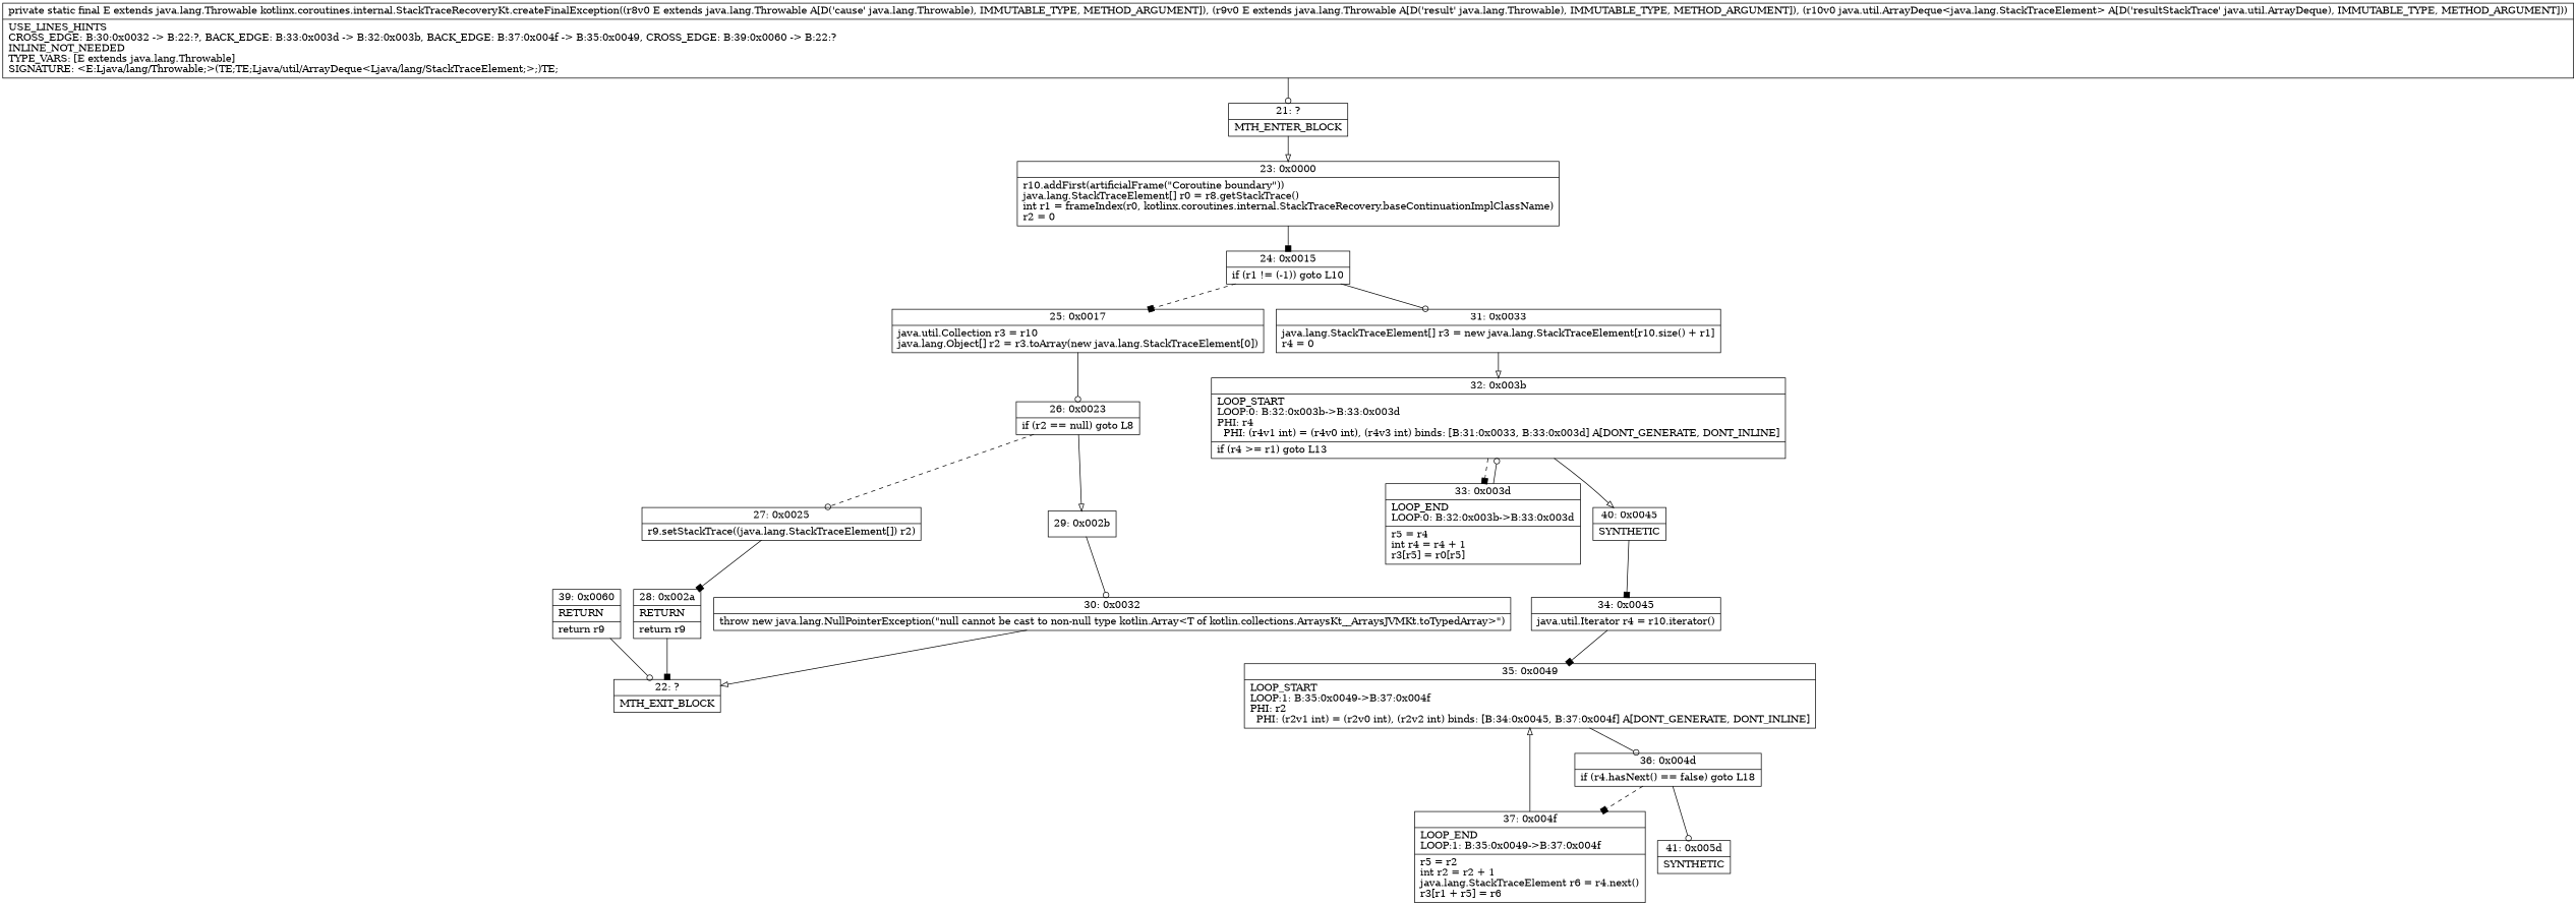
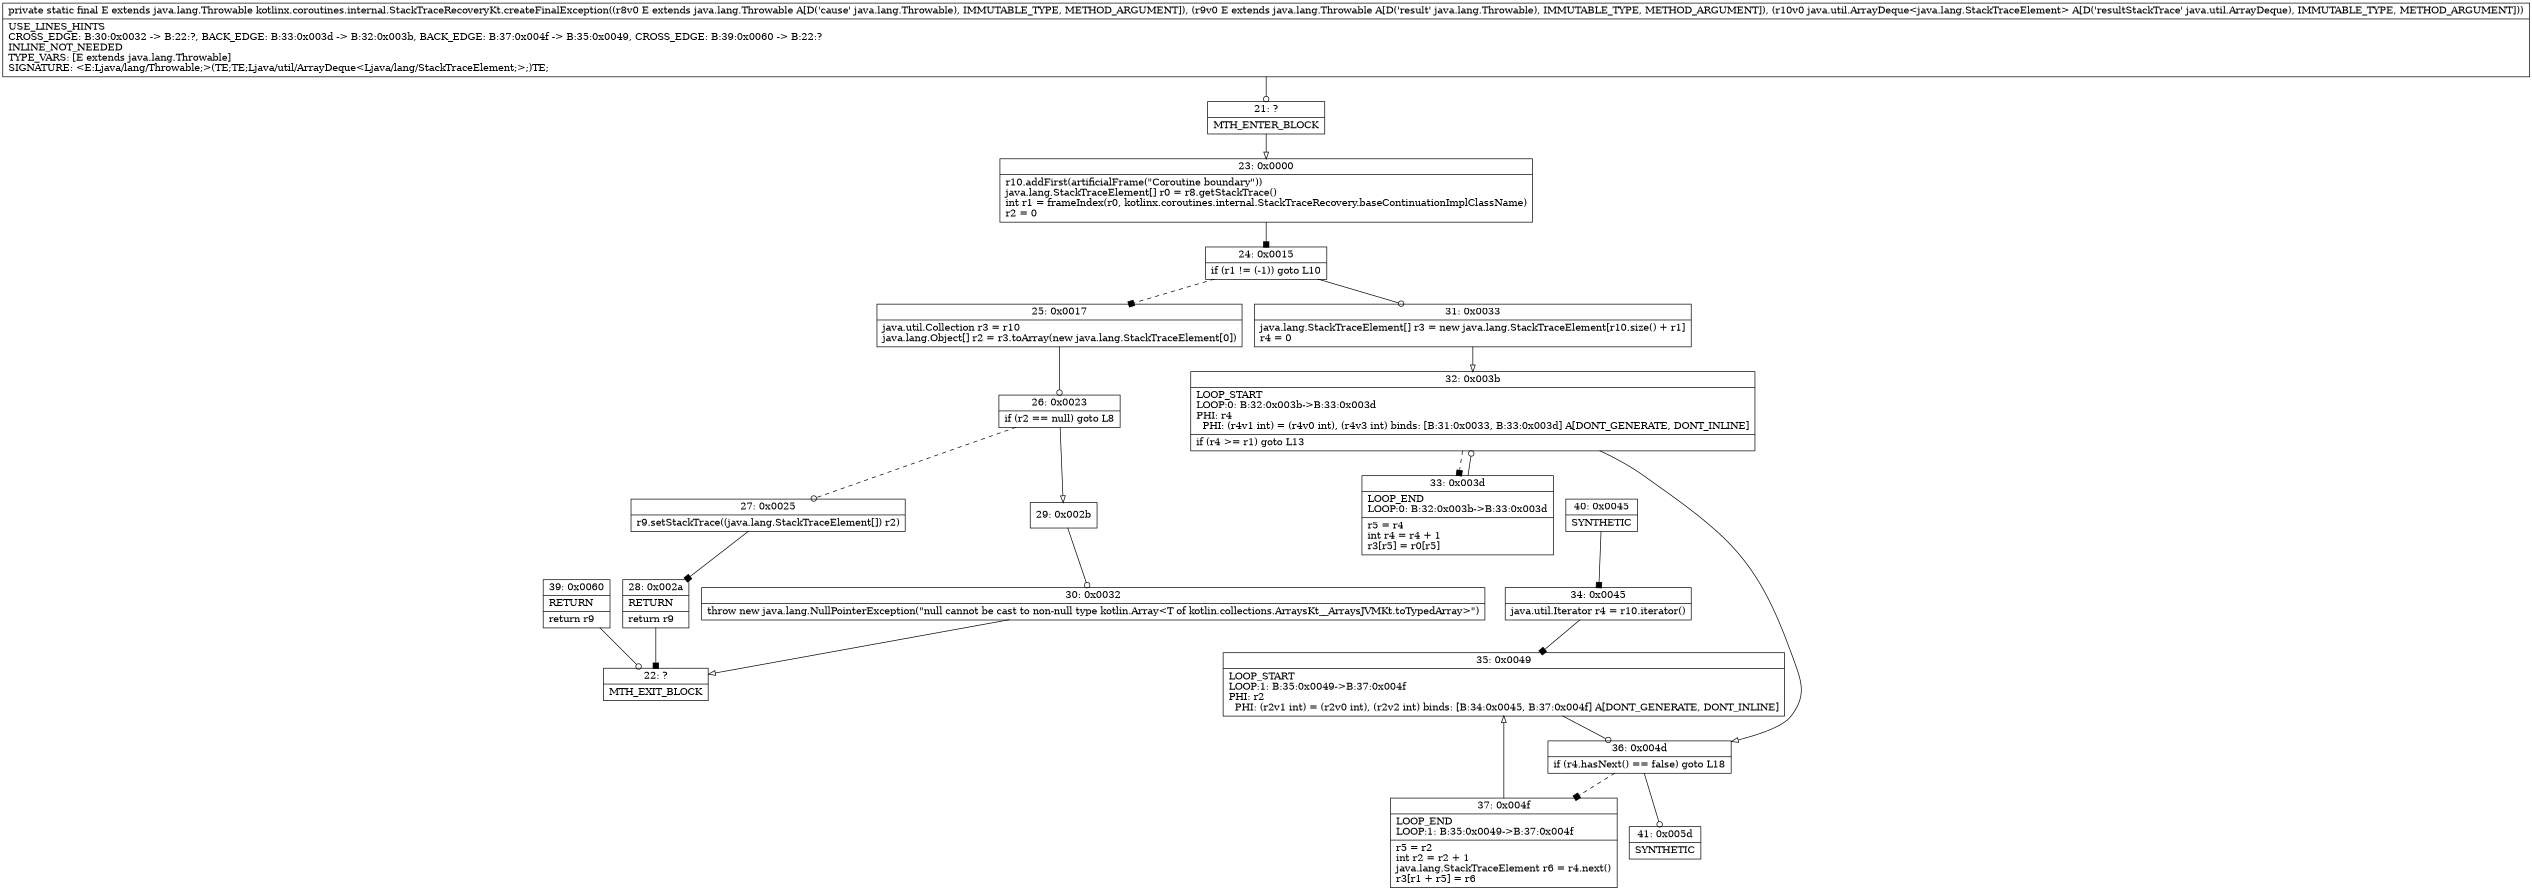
  digraph {
    node [shape=record]
    edge [arrowhead=odot]
    n1 [label="{21\:\ ?|MTH_ENTER_BLOCK\l}"]
    n2 [label="{23\:\ 0x0000|r10.addFirst(artificialFrame(\"Coroutine boundary\"))\ljava.lang.StackTraceElement[] r0 = r8.getStackTrace()\lint r1 = frameIndex(r0, kotlinx.coroutines.internal.StackTraceRecovery.baseContinuationImplClassName)\lr2 = 0\l}"]
    n3 [label="{24\:\ 0x0015|if (r1 != (\-1)) goto L10\l}"]
    n4 [label="{25\:\ 0x0017|java.util.Collection r3 = r10\ljava.lang.Object[] r2 = r3.toArray(new java.lang.StackTraceElement[0])\l}"]
    n5 [label="{31\:\ 0x0033|java.lang.StackTraceElement[] r3 = new java.lang.StackTraceElement[r10.size() + r1]\lr4 = 0\l}"]
    n6 [label="{26\:\ 0x0023|if (r2 == null) goto L8\l}"]
    n7 [label="{32\:\ 0x003b|LOOP_START\lLOOP:0: B:32:0x003b\-\>B:33:0x003d\lPHI: r4 \l  PHI: (r4v1 int) = (r4v0 int), (r4v3 int) binds: [B:31:0x0033, B:33:0x003d] A[DONT_GENERATE, DONT_INLINE]\l|if (r4 \>= r1) goto L13\l}"]
    n8 [label="{27\:\ 0x0025|r9.setStackTrace((java.lang.StackTraceElement[]) r2)\l}"]
    n9 [label="{29\:\ 0x002b}"]
    n10 [label="{28\:\ 0x002a|RETURN\l|return r9\l}"]
    n11 [label="{30\:\ 0x0032|throw new java.lang.NullPointerException(\"null cannot be cast to non\-null type kotlin.Array\<T of kotlin.collections.ArraysKt__ArraysJVMKt.toTypedArray\>\")\l}"]
    n12 [label="{22\:\ ?|MTH_EXIT_BLOCK\l}"]
    n13 [label="{33\:\ 0x003d|LOOP_END\lLOOP:0: B:32:0x003b\-\>B:33:0x003d\l|r5 = r4\lint r4 = r4 + 1\lr3[r5] = r0[r5]\l}"]
    n14 [label="{40\:\ 0x0045|SYNTHETIC\l}"]
    n15 [label="{34\:\ 0x0045|java.util.Iterator r4 = r10.iterator()\l}"]
    n16 [label="{35\:\ 0x0049|LOOP_START\lLOOP:1: B:35:0x0049\-\>B:37:0x004f\lPHI: r2 \l  PHI: (r2v1 int) = (r2v0 int), (r2v2 int) binds: [B:34:0x0045, B:37:0x004f] A[DONT_GENERATE, DONT_INLINE]\l}"]
    n17 [label="{36\:\ 0x004d|if (r4.hasNext() == false) goto L18\l}"]
    n18 [label="{37\:\ 0x004f|LOOP_END\lLOOP:1: B:35:0x0049\-\>B:37:0x004f\l|r5 = r2\lint r2 = r2 + 1\ljava.lang.StackTraceElement r6 = r4.next()\lr3[r1 + r5] = r6\l}"]
    n19 [label="{41\:\ 0x005d|SYNTHETIC\l}"]
    n20 [label="{39\:\ 0x0060|RETURN\l|return r9\l}"]
    n21 [label="{private static final E extends java.lang.Throwable kotlinx.coroutines.internal.StackTraceRecoveryKt.createFinalException((r8v0 E extends java.lang.Throwable A[D('cause' java.lang.Throwable), IMMUTABLE_TYPE, METHOD_ARGUMENT]), (r9v0 E extends java.lang.Throwable A[D('result' java.lang.Throwable), IMMUTABLE_TYPE, METHOD_ARGUMENT]), (r10v0 java.util.ArrayDeque\<java.lang.StackTraceElement\> A[D('resultStackTrace' java.util.ArrayDeque), IMMUTABLE_TYPE, METHOD_ARGUMENT]))  | USE_LINES_HINTS\lCROSS_EDGE: B:30:0x0032 \-\> B:22:?, BACK_EDGE: B:33:0x003d \-\> B:32:0x003b, BACK_EDGE: B:37:0x004f \-\> B:35:0x0049, CROSS_EDGE: B:39:0x0060 \-\> B:22:?\lINLINE_NOT_NEEDED\lTYPE_VARS: [E extends java.lang.Throwable]\lSIGNATURE: \<E:Ljava\/lang\/Throwable;\>(TE;TE;Ljava\/util\/ArrayDeque\<Ljava\/lang\/StackTraceElement;\>;)TE;\l}"]
    n1 -> n2 [arrowhead=onormal]
    n2 -> n3 [arrowhead=box]
    n3 -> n4 [arrowhead=box style=dashed]
    n3 -> n5
    n4 -> n6
    n5 -> n7 [arrowhead=onormal]
    n6 -> n8 [style=dashed]
    n6 -> n9 [arrowhead=onormal]
    n7 -> n13 [arrowhead=box style=dashed]
-   n7 -> n14 [arrowhead=onormal]
+   n7 -> n17 [arrowhead=onormal]
    n8 -> n10 [arrowhead=box]
    n9 -> n11
    n10 -> n12 [arrowhead=box]
    n11 -> n12 [arrowhead=onormal]
    n13 -> n7
    n14 -> n15 [arrowhead=box]
    n15 -> n16 [arrowhead=box]
    n16 -> n17
    n17 -> n18 [arrowhead=box style=dashed]
    n17 -> n19
    n18 -> n16 [arrowhead=onormal]
    n20 -> n12
    n21 -> n1
  }
